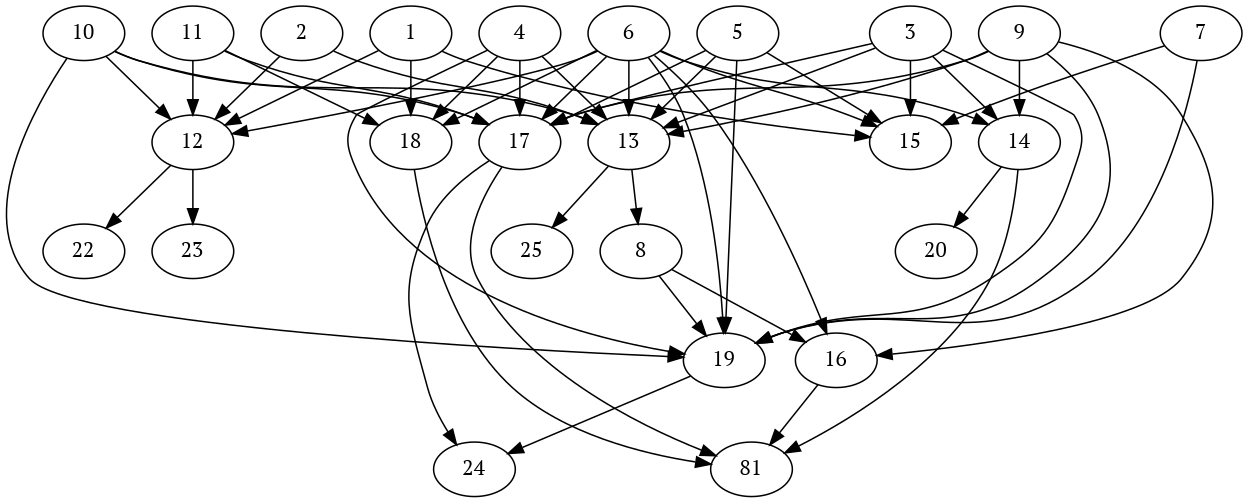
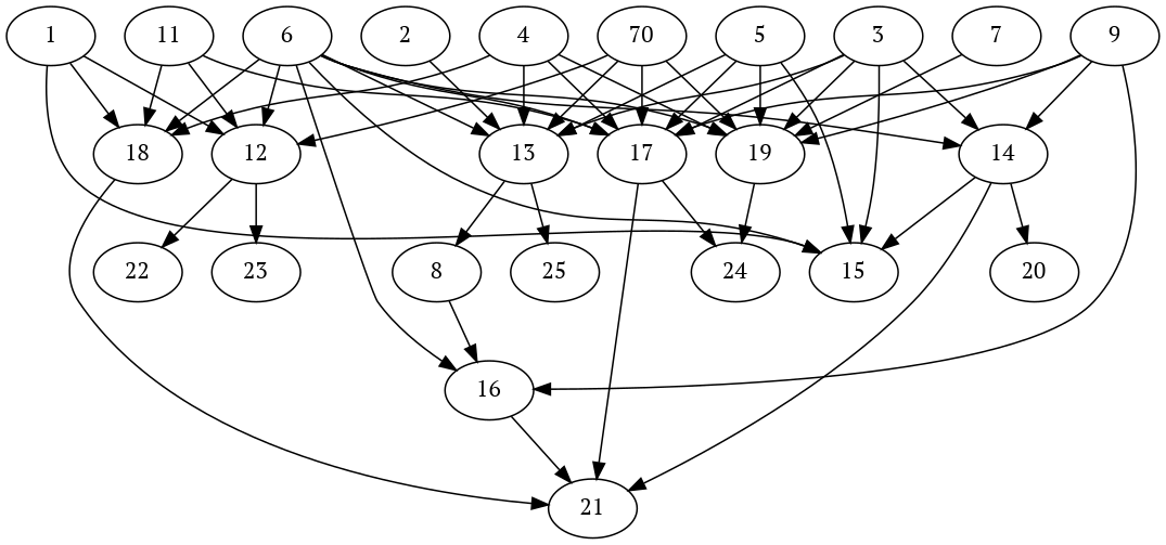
  digraph {
    fontname="PT Serif"
    node [alpha=0.08 fontname="PT Serif"]
    edge [fontname="PT Serif"]
    1 [alpha=0.10 expect_size=47895552]
    12 [alpha=0.04 expect_size=25393152]
    15 [alpha=0.05 expect_size=31956992]
    18 [alpha=0.11 expect_size=32596992]
    22 [alpha=0.01 expect_size=51008512]
    23 [alpha=0.14 expect_size=12635136]
-   21 [expect_size=36330496 label=81]
+   21 [expect_size=36330496]
    2 [alpha=0.10 expect_size=14260224]
    13 [alpha=0.09 expect_size=49447936]
    25 [alpha=0.06 expect_size=22306816]
    8 [expect_size=50229248]
    3 [alpha=0.17 expect_size=52245504]
    14 [alpha=0.15 expect_size=41771008]
    17 [alpha=0.17 expect_size=37824512]
    19 [expect_size=50583552]
    20 [alpha=0.19 expect_size=10566656]
    24 [alpha=0.17 expect_size=34522112]
    4 [alpha=0.16 expect_size=29308928]
    5 [alpha=0.16 expect_size=17758208]
    6 [alpha=0.06 expect_size=28141568]
    16 [alpha=0.18 expect_size=22600704]
    7 [alpha=0.18 expect_size=47388672]
    9 [alpha=0.03 expect_size=32565248]
-   10 [alpha=0.11 expect_size=14493696]
+   10 [alpha=0.11 expect_size=14493696 label=70]
    11 [alpha=0.06 expect_size=50101248]
    1 -> 12
    1 -> 15
    1 -> 18
    12 -> 22
    12 -> 23
    18 -> 21
-   2 -> 12
    2 -> 13
    13 -> 25
    13 -> 8
-   8 -> 19
    8 -> 16
    3 -> 15
    3 -> 13
    3 -> 14
    3 -> 17
    3 -> 19
    14 -> 21
    14 -> 20
    17 -> 21
    17 -> 24
    19 -> 24
    4 -> 18
    4 -> 13
    4 -> 17
    4 -> 19
    5 -> 15
    5 -> 13
    5 -> 17
    5 -> 19
    6 -> 12
    6 -> 15
    6 -> 18
    6 -> 13
    6 -> 14
    6 -> 17
    6 -> 19
    6 -> 16
    16 -> 21
-   7 -> 15
+   14 -> 15
    7 -> 19
-   9 -> 13
    9 -> 14
    9 -> 17
    9 -> 19
    9 -> 16
    10 -> 12
    10 -> 13
    10 -> 17
    10 -> 19
    11 -> 12
    11 -> 18
    11 -> 17
  }
